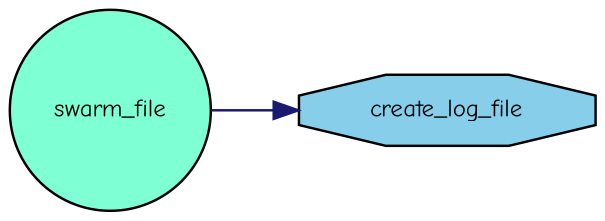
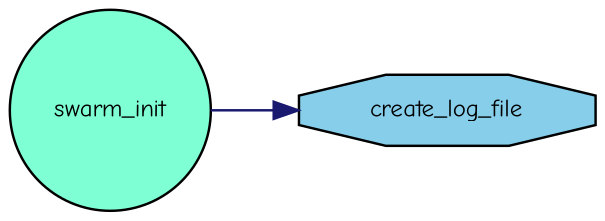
  digraph {
    rankdir=RL
    fontname="Comic Neue"
    node [color=black fontname="Comic Neue" fontsize=10 style=filled]
    n1 [fillcolor=skyblue fontcolor=black height=0.2 label=create_log_file shape=octagon width=0.4]
-   n2 [fillcolor=aquamarine height=0.2 label=swarm_file shape=circle width=0.4]
+   n2 [fillcolor=aquamarine height=0.2 label=swarm_init shape=circle width=0.4]
    n1 -> n2 [color=midnightblue dir=back fontname="Comic Neue" fontsize=10 labelfontname=Helvetica labelfontsize=10 style=solid]
  }
